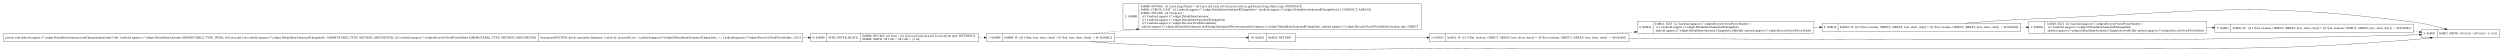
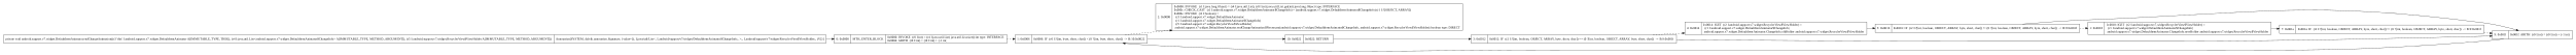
  digraph {
    fontname="Liberation Serif"
    rankdir=LR
    node [fontname="Liberation Serif" shape=record]
    edge [fontname="Liberation Serif"]
    n1 [label="{0\:\ 0x0000|MTH_ENTER_BLOCK\l|0x0000: INVOKE  (r0 I:int) = (r4 I:java.util.List) java.util.List.size():int type: INTERFACE \l0x0004: ARITH  (r0 I:int) = (r0 I:int) + (\-1 int) \l}"]
    n2 [label="{1\:\ 0x0006|0x0006: IF  (r0 I:?[int, byte, short, char]) \< (0 ?[int, byte, short, char])  \-\> B:10:0x0022 \l}"]
    n3 [label="{2\:\ 0x0008|0x0008: INVOKE  (r1 I:java.lang.Object) = (r4 I:java.util.List), (r0 I:int) java.util.List.get(int):java.lang.Object type: INTERFACE \l0x000c: CHECK_CAST  (r1 I:android.support.v7.widget.DefaultItemAnimator$ChangeInfo) = (android.support.v7.widget.DefaultItemAnimator$ChangeInfo) (r1 I:?[OBJECT, ARRAY]) \l0x000e: INVOKE  (r2 I:boolean) = \l  (r3 I:android.support.v7.widget.DefaultItemAnimator)\l  (r1 I:android.support.v7.widget.DefaultItemAnimator$ChangeInfo)\l  (r5 I:android.support.v7.widget.RecyclerView$ViewHolder)\l android.support.v7.widget.DefaultItemAnimator.endChangeAnimationIfNecessary(android.support.v7.widget.DefaultItemAnimator$ChangeInfo, android.support.v7.widget.RecyclerView$ViewHolder):boolean type: DIRECT \l}"]
    n4 [label="{10\:\ 0x0022|0x0022: RETURN   \l}"]
    n5 [label="{3\:\ 0x0012|0x0012: IF  (r2 I:?[int, boolean, OBJECT, ARRAY, byte, short, char]) == (0 ?[int, boolean, OBJECT, ARRAY, byte, short, char])  \-\> B:9:0x001f \l}"]
    n6 [label="{4\:\ 0x0014|0x0014: IGET  (r2 I:android.support.v7.widget.RecyclerView$ViewHolder) = \l  (r1 I:android.support.v7.widget.DefaultItemAnimator$ChangeInfo)\l android.support.v7.widget.DefaultItemAnimator.ChangeInfo.oldHolder android.support.v7.widget.RecyclerView$ViewHolder \l}"]
    n7 [label="{9\:\ 0x001f|0x001f: ARITH  (r0 I:int) = (r0 I:int) + (\-1 int) \l}"]
    n8 [label="{5\:\ 0x0016|0x0016: IF  (r2 I:?[int, boolean, OBJECT, ARRAY, byte, short, char]) != (0 ?[int, boolean, OBJECT, ARRAY, byte, short, char])  \-\> B:9:0x001f \l}"]
    n9 [label="{6\:\ 0x0018|0x0018: IGET  (r2 I:android.support.v7.widget.RecyclerView$ViewHolder) = \l  (r1 I:android.support.v7.widget.DefaultItemAnimator$ChangeInfo)\l android.support.v7.widget.DefaultItemAnimator.ChangeInfo.newHolder android.support.v7.widget.RecyclerView$ViewHolder \l}"]
    n10 [label="{7\:\ 0x001a|0x001a: IF  (r2 I:?[int, boolean, OBJECT, ARRAY, byte, short, char]) != (0 ?[int, boolean, OBJECT, ARRAY, byte, short, char])  \-\> B:9:0x001f \l}"]
    n11 [label="{private void android.support.v7.widget.DefaultItemAnimator.endChangeAnimation((r3 'this' I:android.support.v7.widget.DefaultItemAnimator A[IMMUTABLE_TYPE, THIS]), (r4 I:java.util.List\<android.support.v7.widget.DefaultItemAnimator$ChangeInfo\> A[IMMUTABLE_TYPE, METHOD_ARGUMENT]), (r5 I:android.support.v7.widget.RecyclerView$ViewHolder A[IMMUTABLE_TYPE, METHOD_ARGUMENT]))  | Annotation[SYSTEM, dalvik.annotation.Signature, \{value=[(, Ljava\/util\/List\<, Landroid\/support\/v7\/widget\/DefaultItemAnimator$ChangeInfo;, \>;, Landroid\/support\/v7\/widget\/RecyclerView$ViewHolder;, )V]\}]\l}"]
    n1 -> n2 [style=dashed]
    n2 -> n3 [style=dashed]
    n2 -> n4
    n4 -> n5
    n5 -> n6 [style=dashed]
    n5 -> n7
    n6 -> n8
-   n2 -> n7
+   n7 -> n2
    n8 -> n7
    n8 -> n9 [style=dashed]
    n9 -> n10
    n10 -> n7 [style=dashed]
    n11 -> n1
  }
